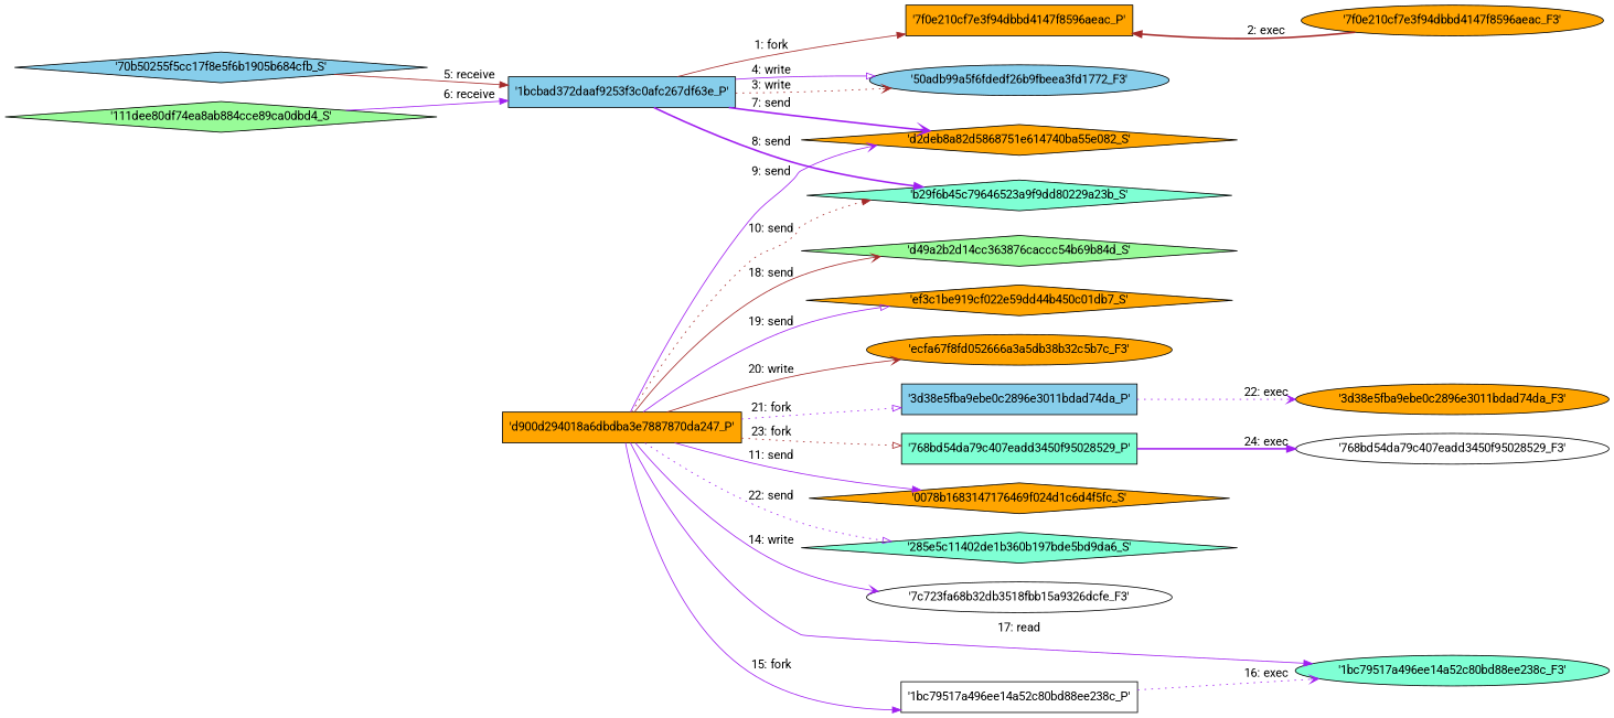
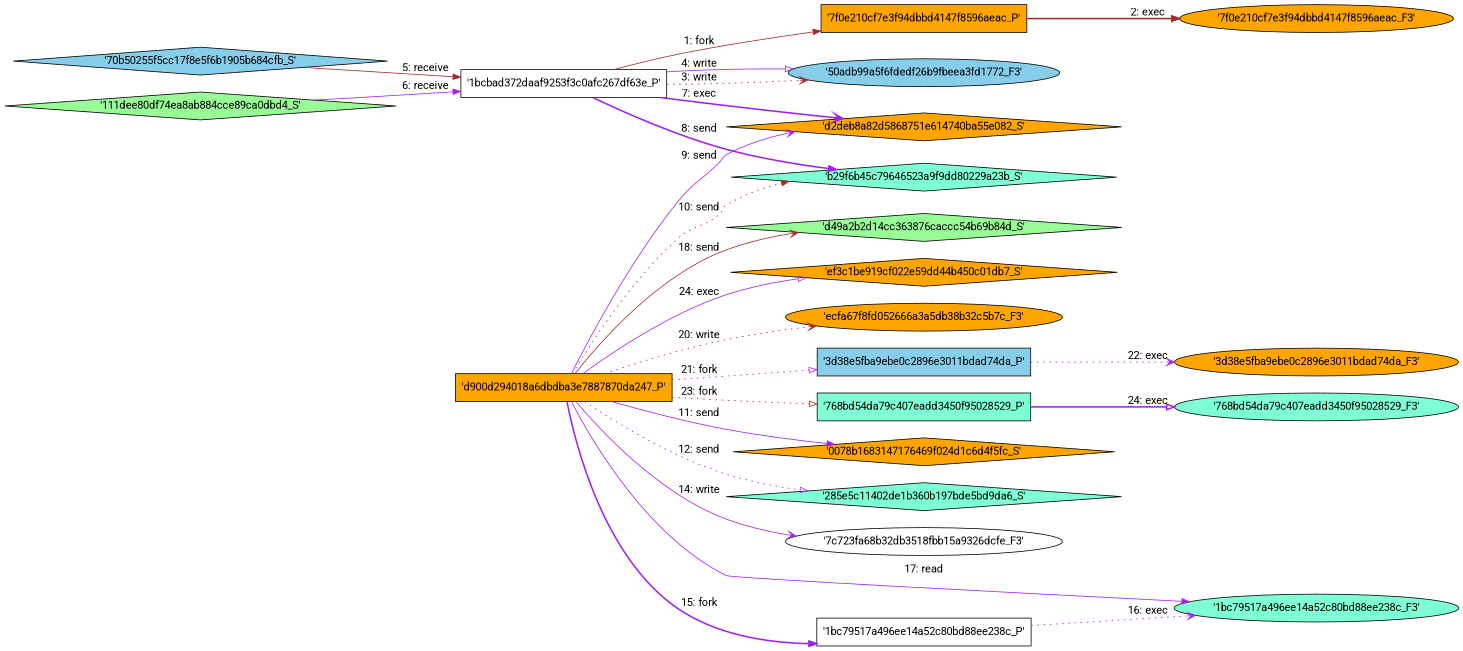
  digraph {
    engine=neato
    fixedsize=false
    fontname=Roboto
    fontsize=10
    nodesep=0.3
    rankdir=LR
    ranksep=0
    splines=true
    node [fillcolor=orange fontname=Roboto node_type=Socket shape=diamond style=filled]
    edge [arrowhead=normal color=purple fontname=Roboto style=solid]
-   "'1bcbad372daaf9253f3c0afc267df63e_P'" [fillcolor=skyblue node_type=Process shape=box]
+   "'1bcbad372daaf9253f3c0afc267df63e_P'" [fillcolor=white node_type=Process shape=box]
    "'7f0e210cf7e3f94dbbd4147f8596aeac_P'" [node_type=Process shape=box]
    "'50adb99a5f6fdedf26b9fbeea3fd1772_F3'" [fillcolor=skyblue node_type=file shape=ellipse]
    "'d2deb8a82d5868751e614740ba55e082_S'"
    "'b29f6b45c79646523a9f9dd80229a23b_S'" [fillcolor=aquamarine]
    "'7f0e210cf7e3f94dbbd4147f8596aeac_F3'" [node_type=File shape=ellipse]
    "'70b50255f5cc17f8e5f6b1905b684cfb_S'" [fillcolor=skyblue]
    n8 [fillcolor=palegreen label="'111dee80df74ea8ab884cce89ca0dbd4_S'"]
    "'d900d294018a6dbdba3e7887870da247_P'" [node_type=Process shape=box]
    "'0078b1683147176469f024d1c6d4f5fc_S'"
    "'285e5c11402de1b360b197bde5bd9da6_S'" [fillcolor=aquamarine]
    "'7c723fa68b32db3518fbb15a9326dcfe_F3'" [fillcolor=white node_type=file shape=ellipse]
    "'1bc79517a496ee14a52c80bd88ee238c_P'" [fillcolor=white node_type=Process shape=box]
    "'1bc79517a496ee14a52c80bd88ee238c_F3'" [fillcolor=aquamarine node_type=file shape=ellipse]
    "'d49a2b2d14cc363876caccc54b69b84d_S'" [fillcolor=palegreen]
    "'ef3c1be919cf022e59dd44b450c01db7_S'"
    "'ecfa67f8fd052666a3a5db38b32c5b7c_F3'" [node_type=file shape=ellipse]
    "'3d38e5fba9ebe0c2896e3011bdad74da_P'" [fillcolor=skyblue node_type=Process shape=box]
    "'768bd54da79c407eadd3450f95028529_P'" [fillcolor=aquamarine node_type=Process shape=box]
    "'3d38e5fba9ebe0c2896e3011bdad74da_F3'" [node_type=File shape=ellipse]
-   "'768bd54da79c407eadd3450f95028529_F3'" [fillcolor=white node_type=File shape=ellipse]
+   "'768bd54da79c407eadd3450f95028529_F3'" [fillcolor=aquamarine node_type=File shape=ellipse]
    "'1bcbad372daaf9253f3c0afc267df63e_P'" -> "'7f0e210cf7e3f94dbbd4147f8596aeac_P'" [color=brown label="1: fork"]
    "'1bcbad372daaf9253f3c0afc267df63e_P'" -> "'50adb99a5f6fdedf26b9fbeea3fd1772_F3'" [arrowhead=vee color=brown label="3: write" style=dotted]
    "'1bcbad372daaf9253f3c0afc267df63e_P'" -> "'50adb99a5f6fdedf26b9fbeea3fd1772_F3'" [arrowhead=onormal label="4: write"]
-   "'1bcbad372daaf9253f3c0afc267df63e_P'" -> "'d2deb8a82d5868751e614740ba55e082_S'" [arrowhead=vee label="7: send" style=bold]
+   "'1bcbad372daaf9253f3c0afc267df63e_P'" -> "'d2deb8a82d5868751e614740ba55e082_S'" [arrowhead=vee label="7: exec" style=bold]
    "'1bcbad372daaf9253f3c0afc267df63e_P'" -> "'b29f6b45c79646523a9f9dd80229a23b_S'" [label="8: send" style=bold]
-   "'7f0e210cf7e3f94dbbd4147f8596aeac_F3'" -> "'7f0e210cf7e3f94dbbd4147f8596aeac_P'" [color=brown label="2: exec" style=bold]
+   "'7f0e210cf7e3f94dbbd4147f8596aeac_P'" -> "'7f0e210cf7e3f94dbbd4147f8596aeac_F3'" [color=brown label="2: exec" style=bold]
    "'70b50255f5cc17f8e5f6b1905b684cfb_S'" -> "'1bcbad372daaf9253f3c0afc267df63e_P'" [color=brown label="5: receive"]
    n8 -> "'1bcbad372daaf9253f3c0afc267df63e_P'" [label="6: receive"]
    "'d900d294018a6dbdba3e7887870da247_P'" -> "'d2deb8a82d5868751e614740ba55e082_S'" [arrowhead=vee label="9: send"]
    "'d900d294018a6dbdba3e7887870da247_P'" -> "'b29f6b45c79646523a9f9dd80229a23b_S'" [color=brown label="10: send" style=dotted]
    "'d900d294018a6dbdba3e7887870da247_P'" -> "'0078b1683147176469f024d1c6d4f5fc_S'" [label="11: send"]
-   "'d900d294018a6dbdba3e7887870da247_P'" -> "'285e5c11402de1b360b197bde5bd9da6_S'" [arrowhead=onormal label="22: send" style=dotted]
+   "'d900d294018a6dbdba3e7887870da247_P'" -> "'285e5c11402de1b360b197bde5bd9da6_S'" [arrowhead=onormal label="12: send" style=dotted]
    "'d900d294018a6dbdba3e7887870da247_P'" -> "'7c723fa68b32db3518fbb15a9326dcfe_F3'" [arrowhead=vee label="14: write"]
-   "'d900d294018a6dbdba3e7887870da247_P'" -> "'1bc79517a496ee14a52c80bd88ee238c_P'" [label="15: fork"]
+   "'d900d294018a6dbdba3e7887870da247_P'" -> "'1bc79517a496ee14a52c80bd88ee238c_P'" [label="15: fork" style=bold]
    "'d900d294018a6dbdba3e7887870da247_P'" -> "'1bc79517a496ee14a52c80bd88ee238c_F3'" [label="17: read"]
    "'d900d294018a6dbdba3e7887870da247_P'" -> "'d49a2b2d14cc363876caccc54b69b84d_S'" [arrowhead=vee color=brown label="18: send"]
-   "'d900d294018a6dbdba3e7887870da247_P'" -> "'ef3c1be919cf022e59dd44b450c01db7_S'" [arrowhead=onormal label="19: send"]
-   "'d900d294018a6dbdba3e7887870da247_P'" -> "'ecfa67f8fd052666a3a5db38b32c5b7c_F3'" [arrowhead=vee color=brown label="20: write"]
+   "'d900d294018a6dbdba3e7887870da247_P'" -> "'ef3c1be919cf022e59dd44b450c01db7_S'" [arrowhead=onormal label="24: exec"]
+   "'d900d294018a6dbdba3e7887870da247_P'" -> "'ecfa67f8fd052666a3a5db38b32c5b7c_F3'" [arrowhead=vee color=brown label="20: write" style=dotted]
    "'d900d294018a6dbdba3e7887870da247_P'" -> "'3d38e5fba9ebe0c2896e3011bdad74da_P'" [arrowhead=onormal label="21: fork" style=dotted]
    "'d900d294018a6dbdba3e7887870da247_P'" -> "'768bd54da79c407eadd3450f95028529_P'" [arrowhead=onormal color=brown label="23: fork" style=dotted]
    "'1bc79517a496ee14a52c80bd88ee238c_P'" -> "'1bc79517a496ee14a52c80bd88ee238c_F3'" [arrowhead=vee label="16: exec" style=dotted]
    "'3d38e5fba9ebe0c2896e3011bdad74da_P'" -> "'3d38e5fba9ebe0c2896e3011bdad74da_F3'" [arrowhead=vee label="22: exec" style=dotted]
-   "'768bd54da79c407eadd3450f95028529_P'" -> "'768bd54da79c407eadd3450f95028529_F3'" [label="24: exec" style=bold]
+   "'768bd54da79c407eadd3450f95028529_P'" -> "'768bd54da79c407eadd3450f95028529_F3'" [arrowhead=onormal label="24: exec" style=bold]
  }
